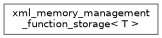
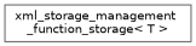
  digraph {
    rankdir=LR
-   n1 [color=grey40 fillcolor=white fontname=Helvetica fontsize=10 height=0.2 label="xml_memory_management\l_function_storage\< T \>" shape=box style=filled width=0.4]
+   n1 [color=grey40 fillcolor=white fontname=Helvetica fontsize=10 height=0.2 label="xml_storage_management\l_function_storage\< T \>" shape=box style=filled width=0.4]
  }
